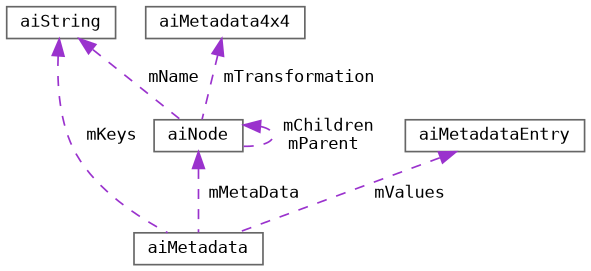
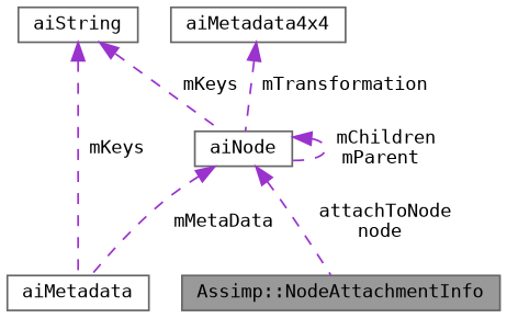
  digraph {
    node [color=gray40 fillcolor=white fontname=Terminal fontsize=10 shape=box style=filled]
    edge [color=darkorchid3 dir=back fontname=Terminal fontsize=10 labelfontname=Helvetica labelfontsize=10 style=dashed]
+   n1 [fillcolor=grey60 fontcolor=black height=0.2 label="Assimp::NodeAttachmentInfo" width=0.4]
    n2 [height=0.2 label=aiNode width=0.4]
    n3 [height=0.2 label=aiMetadata width=0.4]
    n4 [height=0.2 label=aiString width=0.4]
    n5 [height=0.2 label=aiMetadata4x4 width=0.4]
-   n6 [height=0.2 label=aiMetadataEntry width=0.4]
+   n2 -> n1 [label=" attachToNode\nnode"]
    n2 -> n2 [label=" mChildren\nmParent"]
    n2 -> n3 [label=" mMetaData"]
-   n4 -> n2 [label=" mName"]
+   n4 -> n2 [label=" mKeys"]
    n4 -> n3 [label=" mKeys"]
    n5 -> n2 [label=" mTransformation"]
-   n6 -> n3 [label=" mValues"]
  }
